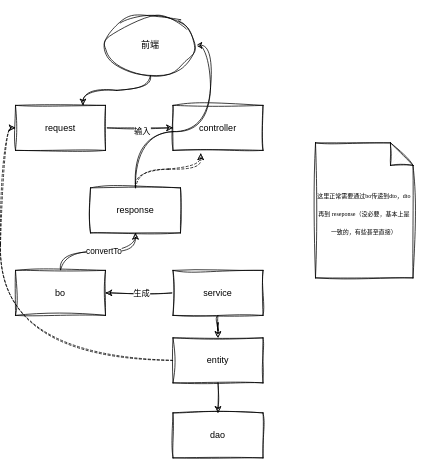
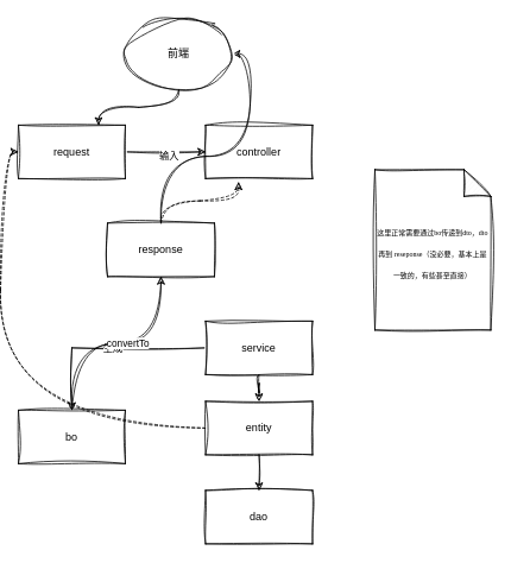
  <mxCell id="0" />
  <mxCell id="1" parent="0" />
  <mxCell id="2" value="controller" style="rounded=0;whiteSpace=wrap;html=1;sketch=1;curveFitting=1;jiggle=2;" vertex="1" parent="1"><mxGeometry x="230" y="140" width="120" height="60" as="geometry" /></mxCell>
  <mxCell id="3" value="" style="edgeStyle=orthogonalEdgeStyle;rounded=0;orthogonalLoop=1;jettySize=auto;html=1;sketch=1;curveFitting=1;jiggle=2;" edge="1" parent="1" source="6" target="13"><mxGeometry relative="1" as="geometry" /></mxCell>
  <mxCell id="4" value="生成" style="edgeLabel;html=1;align=center;verticalAlign=middle;resizable=0;points=[];sketch=1;curveFitting=1;jiggle=2;" vertex="1" connectable="0" parent="3"><mxGeometry x="-0.044" y="-1" relative="1" as="geometry"><mxPoint as="offset" /></mxGeometry></mxCell>
  <mxCell id="5" value="" style="edgeStyle=orthogonalEdgeStyle;rounded=0;orthogonalLoop=1;jettySize=auto;html=1;sketch=1;curveFitting=1;jiggle=2;" edge="1" parent="1" source="6" target="16"><mxGeometry relative="1" as="geometry" /></mxCell>
  <mxCell id="6" value="service" style="rounded=0;whiteSpace=wrap;html=1;sketch=1;curveFitting=1;jiggle=2;" vertex="1" parent="1"><mxGeometry x="230" y="360" width="120" height="60" as="geometry" /></mxCell>
  <mxCell id="7" value="dao" style="rounded=0;whiteSpace=wrap;html=1;sketch=1;curveFitting=1;jiggle=2;" vertex="1" parent="1"><mxGeometry x="230" y="550" width="120" height="60" as="geometry" /></mxCell>
  <mxCell id="8" value="" style="edgeStyle=orthogonalEdgeStyle;rounded=0;orthogonalLoop=1;jettySize=auto;html=1;sketch=1;curveFitting=1;jiggle=2;" edge="1" parent="1" source="10" target="2"><mxGeometry relative="1" as="geometry" /></mxCell>
  <mxCell id="9" value="输入" style="edgeLabel;html=1;align=center;verticalAlign=middle;resizable=0;points=[];sketch=1;curveFitting=1;jiggle=2;" vertex="1" connectable="0" parent="8"><mxGeometry x="0.067" y="-3" relative="1" as="geometry"><mxPoint as="offset" /></mxGeometry></mxCell>
  <mxCell id="10" value="request" style="rounded=0;whiteSpace=wrap;html=1;sketch=1;curveFitting=1;jiggle=2;" vertex="1" parent="1"><mxGeometry x="20" y="140" width="120" height="60" as="geometry" /></mxCell>
  <mxCell id="11" style="edgeStyle=orthogonalEdgeStyle;rounded=0;orthogonalLoop=1;jettySize=auto;html=1;entryX=0.5;entryY=1;entryDx=0;entryDy=0;curved=1;sketch=1;curveFitting=1;jiggle=2;" edge="1" parent="1" source="13" target="18"><mxGeometry relative="1" as="geometry" /></mxCell>
  <mxCell id="12" value="convertTo" style="edgeLabel;html=1;align=center;verticalAlign=middle;resizable=0;points=[];sketch=1;curveFitting=1;jiggle=2;" vertex="1" connectable="0" parent="11"><mxGeometry x="0.093" y="1" relative="1" as="geometry"><mxPoint as="offset" /></mxGeometry></mxCell>
- <mxCell id="13" value="bo" style="rounded=0;whiteSpace=wrap;html=1;sketch=1;curveFitting=1;jiggle=2;" vertex="1" parent="1"><mxGeometry x="20" y="360" width="120" height="60" as="geometry" /></mxCell>
+ <mxCell id="13" value="bo" style="rounded=0;whiteSpace=wrap;html=1;sketch=1;curveFitting=1;jiggle=2;" vertex="1" parent="1"><mxGeometry x="20" y="460" width="120" height="60" as="geometry" /></mxCell>
  <mxCell id="14" value="" style="edgeStyle=orthogonalEdgeStyle;rounded=0;orthogonalLoop=1;jettySize=auto;html=1;sketch=1;curveFitting=1;jiggle=2;" edge="1" parent="1" source="16" target="7"><mxGeometry relative="1" as="geometry" /></mxCell>
  <mxCell id="15" style="edgeStyle=orthogonalEdgeStyle;rounded=0;orthogonalLoop=1;jettySize=auto;html=1;entryX=0;entryY=0.5;entryDx=0;entryDy=0;curved=1;dashed=1;endArrow=classic;endFill=1;sketch=1;curveFitting=1;jiggle=2;" edge="1" parent="1" source="16" target="10"><mxGeometry relative="1" as="geometry" /></mxCell>
  <mxCell id="16" value="entity" style="rounded=0;whiteSpace=wrap;html=1;sketch=1;curveFitting=1;jiggle=2;" vertex="1" parent="1"><mxGeometry x="230" y="450" width="120" height="60" as="geometry" /></mxCell>
  <mxCell id="17" style="edgeStyle=orthogonalEdgeStyle;rounded=0;orthogonalLoop=1;jettySize=auto;html=1;entryX=1;entryY=0.5;entryDx=0;entryDy=0;curved=1;sketch=1;curveFitting=1;jiggle=2;" edge="1" parent="1" source="18" target="20"><mxGeometry relative="1" as="geometry" /></mxCell>
  <mxCell id="18" value="response" style="rounded=0;whiteSpace=wrap;html=1;sketch=1;curveFitting=1;jiggle=2;" vertex="1" parent="1"><mxGeometry x="120" y="250" width="120" height="60" as="geometry" /></mxCell>
  <mxCell id="19" style="edgeStyle=orthogonalEdgeStyle;rounded=0;orthogonalLoop=1;jettySize=auto;html=1;entryX=0.75;entryY=0;entryDx=0;entryDy=0;curved=1;sketch=1;curveFitting=1;jiggle=2;" edge="1" parent="1" source="20" target="10"><mxGeometry relative="1" as="geometry" /></mxCell>
  <mxCell id="20" value="前端" style="ellipse;whiteSpace=wrap;html=1;sketch=1;curveFitting=1;jiggle=2;" vertex="1" parent="1"><mxGeometry x="140" y="20" width="120" height="80" as="geometry" /></mxCell>
  <mxCell id="21" style="edgeStyle=orthogonalEdgeStyle;rounded=0;orthogonalLoop=1;jettySize=auto;html=1;entryX=0.308;entryY=1.067;entryDx=0;entryDy=0;entryPerimeter=0;curved=1;dashed=1;sketch=1;curveFitting=1;jiggle=2;" edge="1" parent="1" source="18" target="2"><mxGeometry relative="1" as="geometry" /></mxCell>
  <mxCell id="22" value="&lt;font style=&quot;font-size: 8px;&quot;&gt;这里正常需要通过bo传递到dto，dto 再到 reseponse（没必要，基本上是一致的，有些甚至直接）&lt;/font&gt;" style="shape=note;whiteSpace=wrap;html=1;backgroundOutline=1;darkOpacity=0.05;sketch=1;hachureGap=4;jiggle=2;curveFitting=1;fontFamily=Architects Daughter;fontSource=https%3A%2F%2Ffonts.googleapis.com%2Fcss%3Ffamily%3DArchitects%2BDaughter;fontSize=20;" vertex="1" parent="1"><mxGeometry x="420" y="190" width="130" height="180" as="geometry" /></mxCell>
